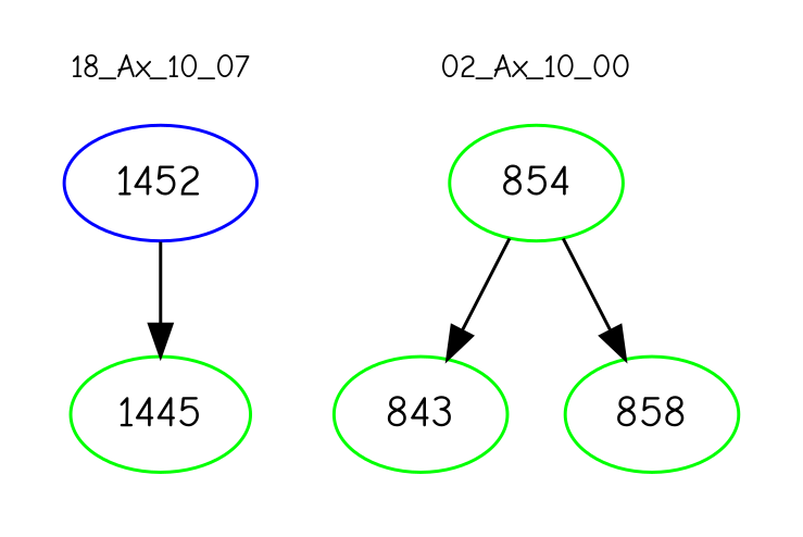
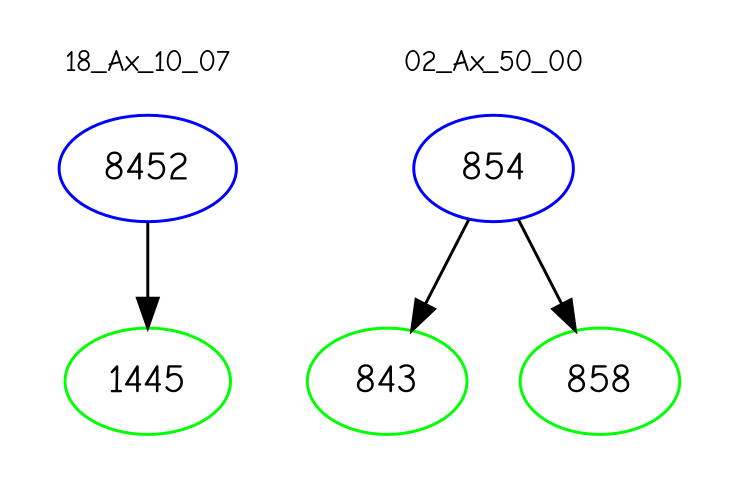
  digraph {
    fontname="Comic Neue"
    node [color=green fontname="Comic Neue"]
    edge [color=black fontname="Comic Neue"]
-   n1 [color=blue label=1452]
+   n1 [color=blue label=8452]
    n2 [label=1445]
-   n3 [label=854]
+   n3 [color=blue label=854]
    n4 [label=843]
    n5 [label=858]
    subgraph cluster_1 {
      color=white
      fontsize=10
      label="18_Ax_10_07"
      n1
      n2
    }
    subgraph cluster_2 {
      color=white
      fontsize=10
-     label="02_Ax_10_00"
+     label="02_Ax_50_00"
      n3
      n4
      n5
    }
    n1 -> n2
    n3 -> n4
    n3 -> n5
  }
